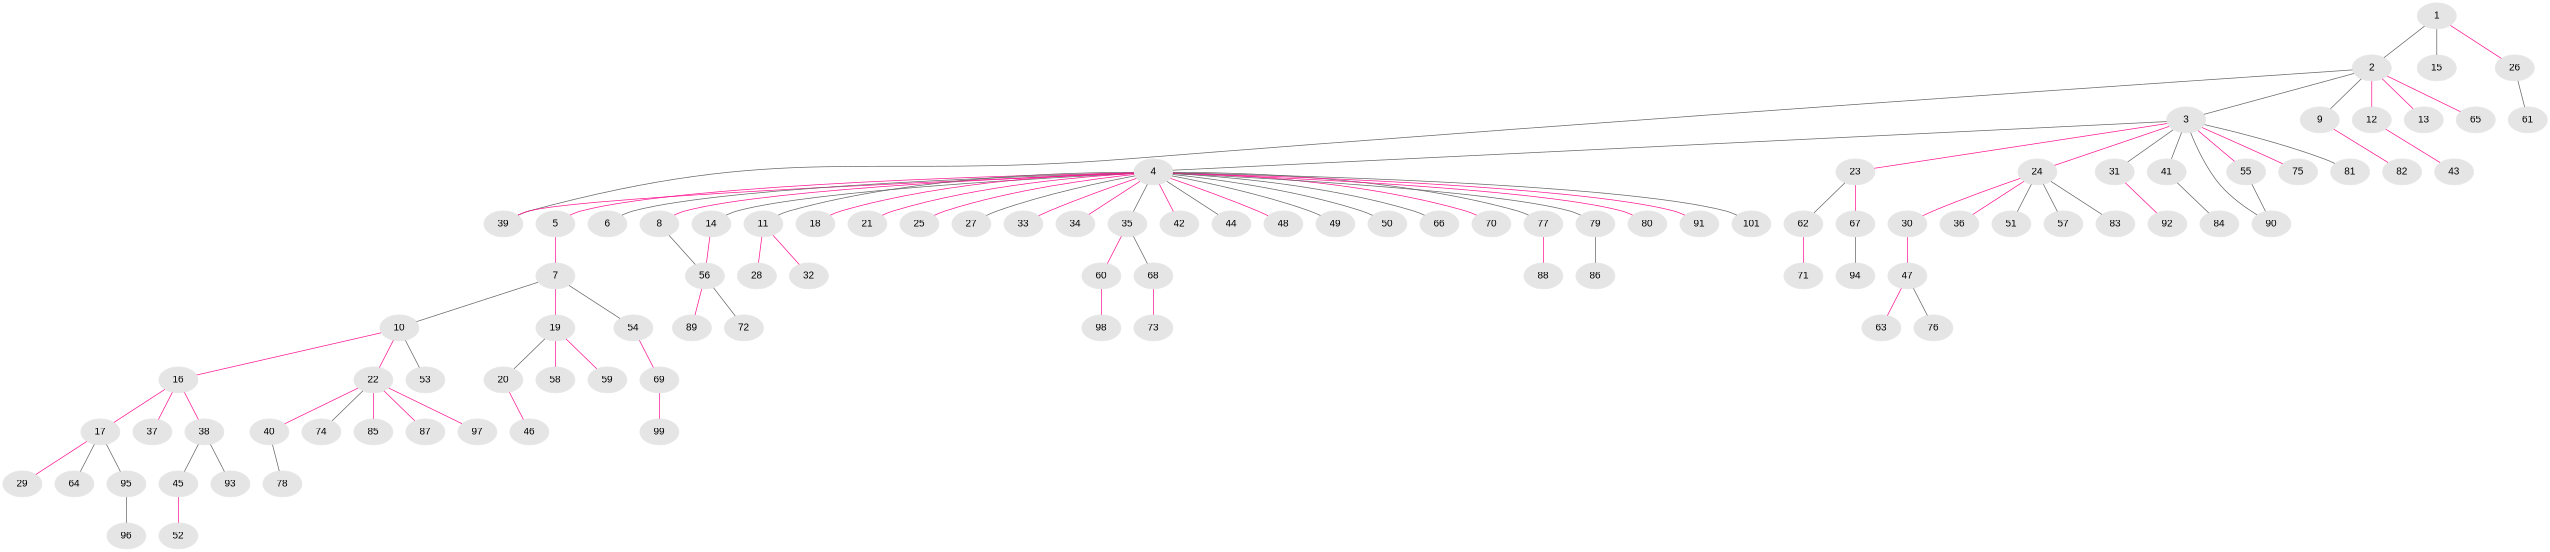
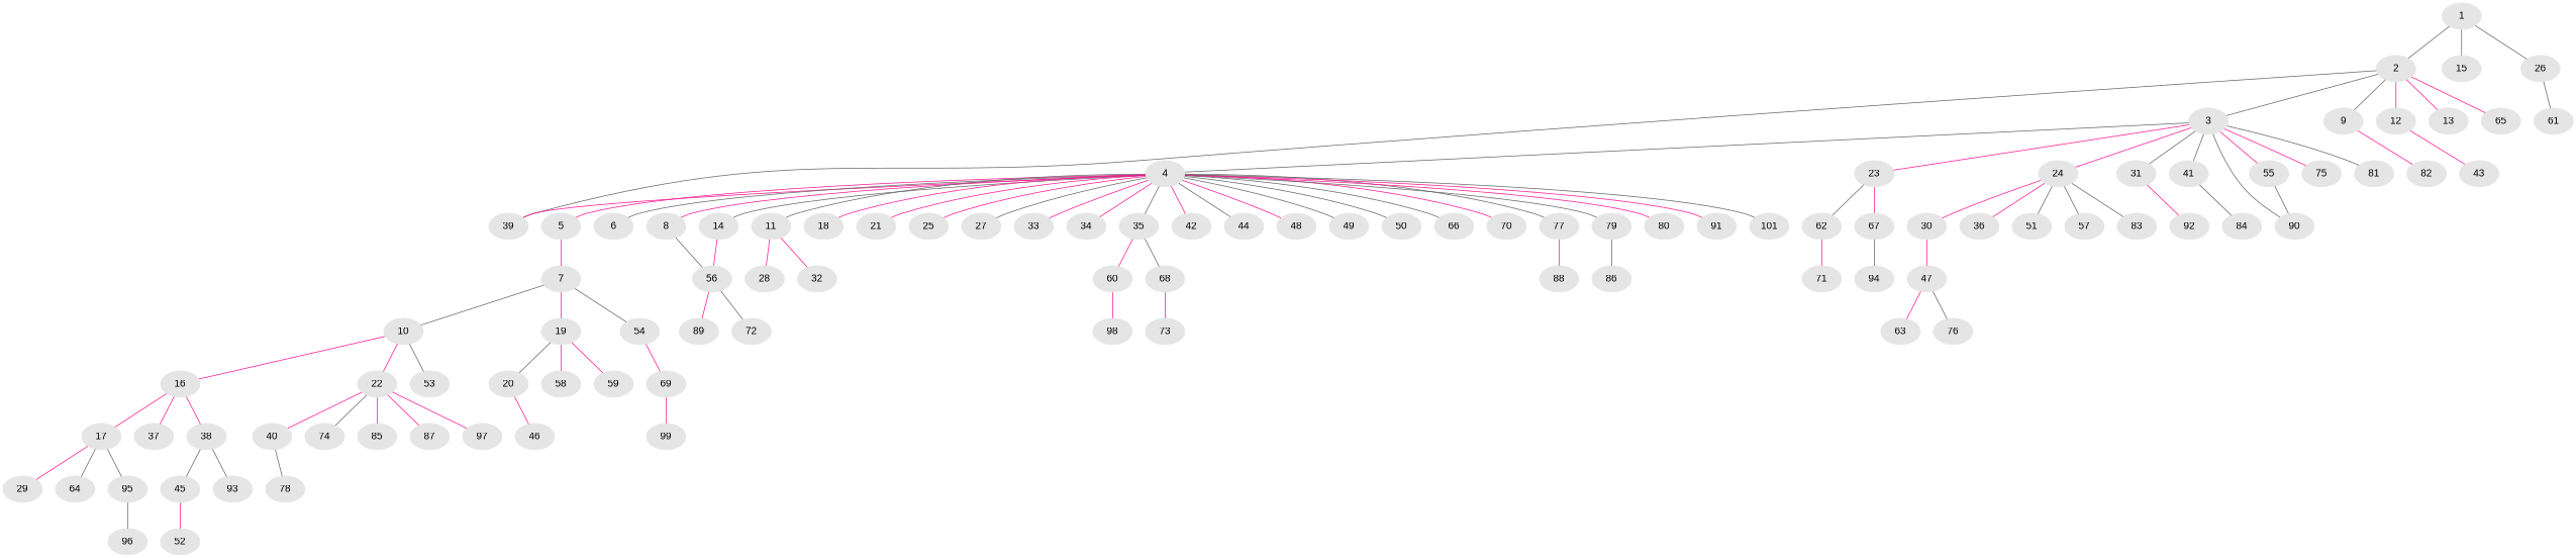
  graph {
    fontname="Liberation Sans"
    node [color=gray90 fontname="Liberation Sans" style=filled]
    edge [color=deeppink fontname="Liberation Sans"]
    1
    2
    15
    26
    3
    9
    12
    13
    39
    65
    61
    4
    23
    24
    31
    41
    55
    75
    81
    90
    82
    43
    5
    6
    8
    11
    14
    18
    21
    25
    27
    33
    34
    35
    42
    44
    48
    49
    50
    66
    70
    77
    79
    80
    91
    n46 [label=101]
    62
    67
    30
    36
    51
    57
    83
    92
    84
    7
    56
    28
    32
    60
    68
    88
    86
    10
    19
    54
    16
    22
    53
    20
    58
    59
    69
    89
    72
    17
    37
    38
    40
    74
    85
    87
    97
    29
    64
    95
    45
    93
    96
    46
    78
    71
    94
    47
    63
    76
    98
    73
    52
    99
    1 -- 2 [color=gray40]
    1 -- 15 [color=gray40]
-   1 -- 26
+   1 -- 26 [color=gray40]
    2 -- 3 [color=gray40]
    2 -- 9 [color=gray40]
    2 -- 12
    2 -- 13
    2 -- 39 [color=gray40]
    2 -- 65
    26 -- 61 [color=gray40]
    3 -- 4 [color=gray40]
    3 -- 23
    3 -- 24
    3 -- 31 [color=gray40]
    3 -- 41 [color=gray40]
    3 -- 55
    3 -- 75
    3 -- 81 [color=gray40]
    3 -- 90 [color=gray40]
    9 -- 82
    12 -- 43
    4 -- 39
    4 -- 5
    4 -- 6 [color=gray40]
    4 -- 8
    4 -- 11 [color=gray40]
    4 -- 14 [color=gray40]
    4 -- 18
    4 -- 21
    4 -- 25
    4 -- 27 [color=gray40]
    4 -- 33
    4 -- 34
    4 -- 35 [color=gray40]
    4 -- 42
    4 -- 44 [color=gray40]
    4 -- 48
    4 -- 49 [color=gray40]
    4 -- 50 [color=gray40]
    4 -- 66 [color=gray40]
    4 -- 70
    4 -- 77 [color=gray40]
    4 -- 79 [color=gray40]
    4 -- 80
    4 -- 91
    4 -- n46 [color=gray40]
    23 -- 62 [color=gray40]
    23 -- 67
    24 -- 30
    24 -- 36
    24 -- 51 [color=gray40]
    24 -- 57 [color=gray40]
    24 -- 83 [color=gray40]
    31 -- 92
    41 -- 84 [color=gray40]
    55 -- 90 [color=gray40]
    5 -- 7
    8 -- 56 [color=gray40]
    11 -- 28
    11 -- 32
    14 -- 56
    35 -- 60
    35 -- 68 [color=gray40]
    77 -- 88
    79 -- 86 [color=gray40]
    62 -- 71
    67 -- 94 [color=gray40]
    30 -- 47
    7 -- 10 [color=gray40]
    7 -- 19
    7 -- 54 [color=gray40]
    56 -- 89
    56 -- 72 [color=gray40]
    60 -- 98
    68 -- 73
    10 -- 16
    10 -- 22
    10 -- 53 [color=gray40]
    19 -- 20 [color=gray40]
    19 -- 58
    19 -- 59
    54 -- 69
    16 -- 17
    16 -- 37
    16 -- 38
    22 -- 40
    22 -- 74 [color=gray40]
    22 -- 85
    22 -- 87
    22 -- 97
    20 -- 46
    69 -- 99
    17 -- 29
    17 -- 64 [color=gray40]
    17 -- 95 [color=gray40]
    38 -- 45 [color=gray40]
    38 -- 93 [color=gray40]
    40 -- 78 [color=gray40]
    95 -- 96 [color=gray40]
    45 -- 52
    47 -- 63
    47 -- 76 [color=gray40]
  }
